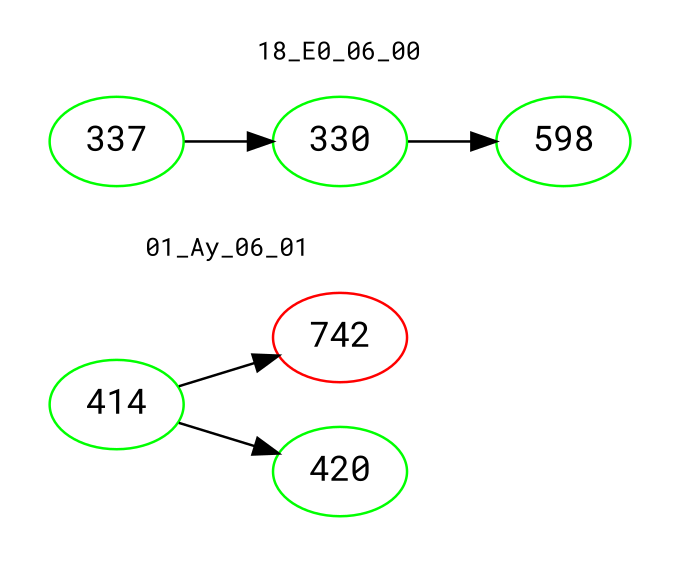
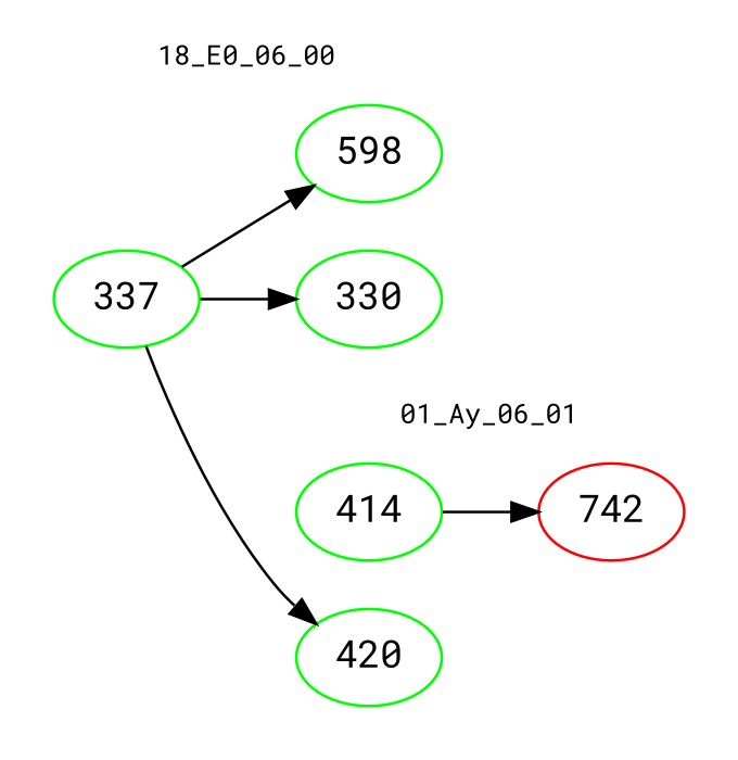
  digraph {
    fontname="Roboto Mono"
    rankdir=LR
    node [color=green fontname="Roboto Mono"]
    edge [color=black fontname="Roboto Mono"]
    n1 [label=414]
    n2 [label=420]
    n3 [color=red label=742]
    n4 [label=330]
    n5 [label=337]
    n6 [label=598]
    subgraph cluster_1 {
      color=white
      fontsize=10
      label="01_Ay_06_01"
      n1
      n2
      n3
    }
    subgraph cluster_2 {
      color=white
      fontsize=10
      label="18_E0_06_00"
      n4
      n5
      n6
    }
-   n1 -> n2
+   n5 -> n2
    n1 -> n3
-   n4 -> n6
+   n5 -> n6
    n5 -> n4
  }
